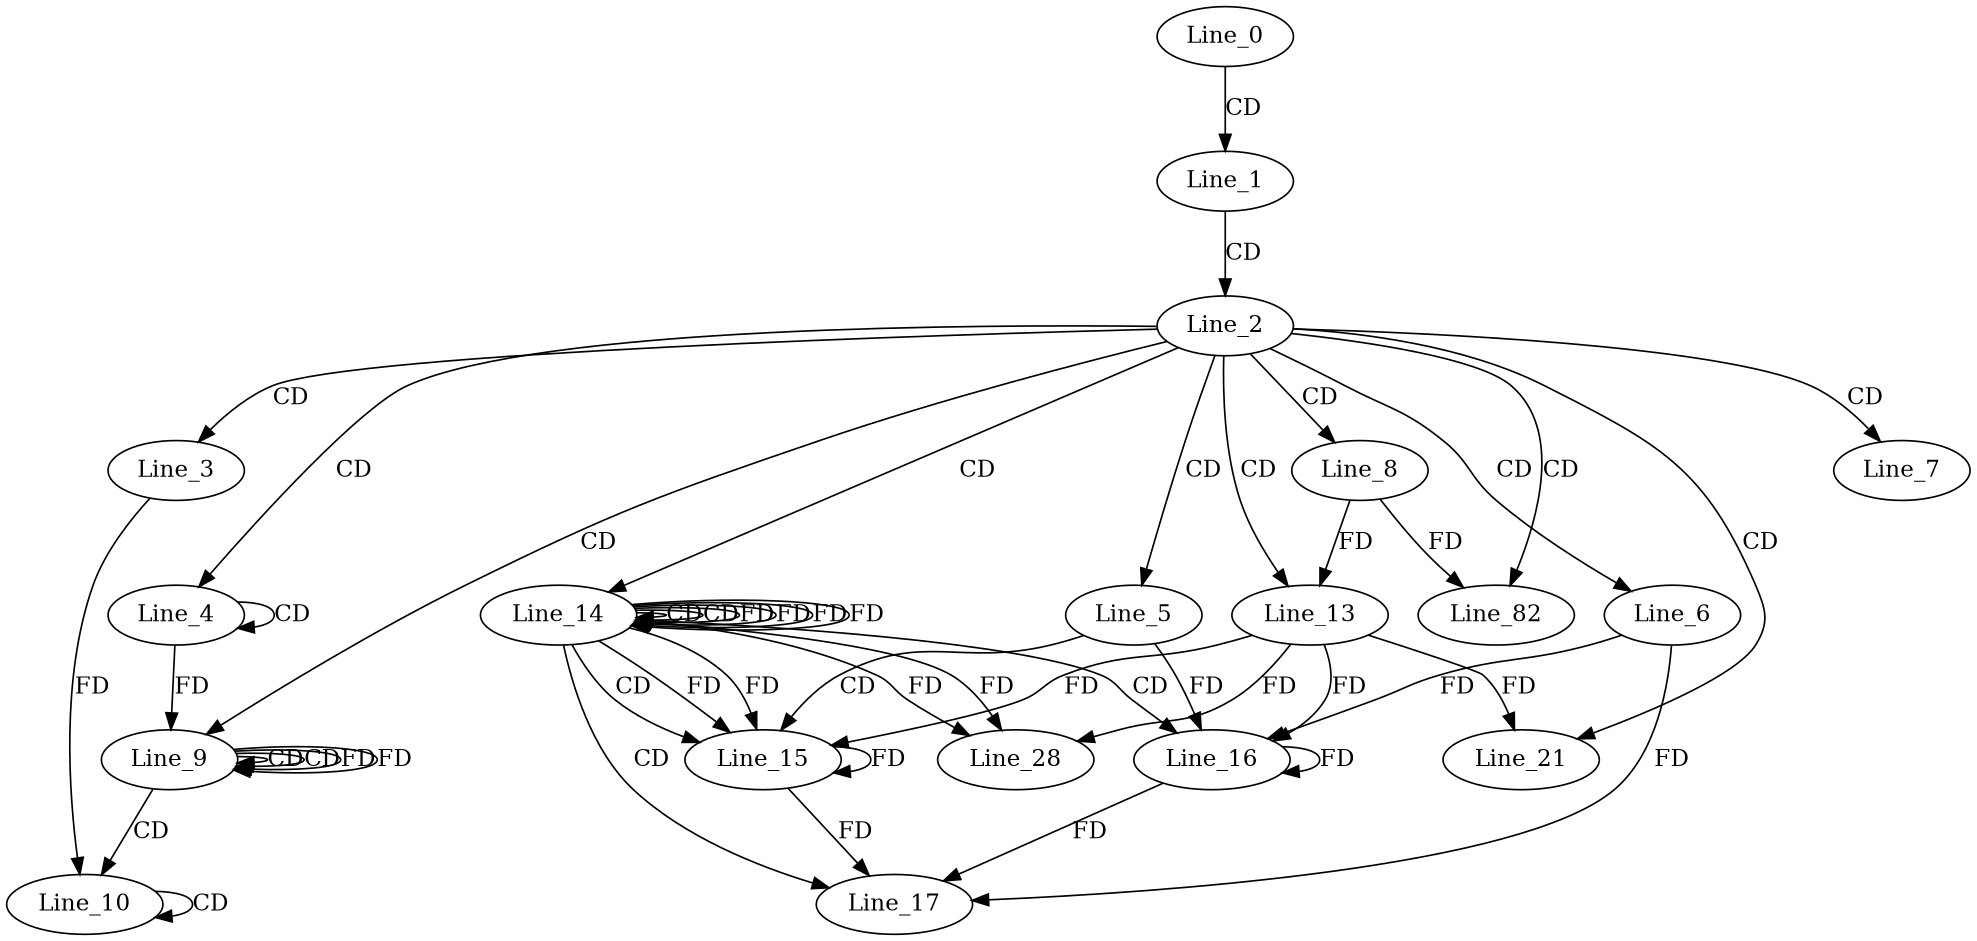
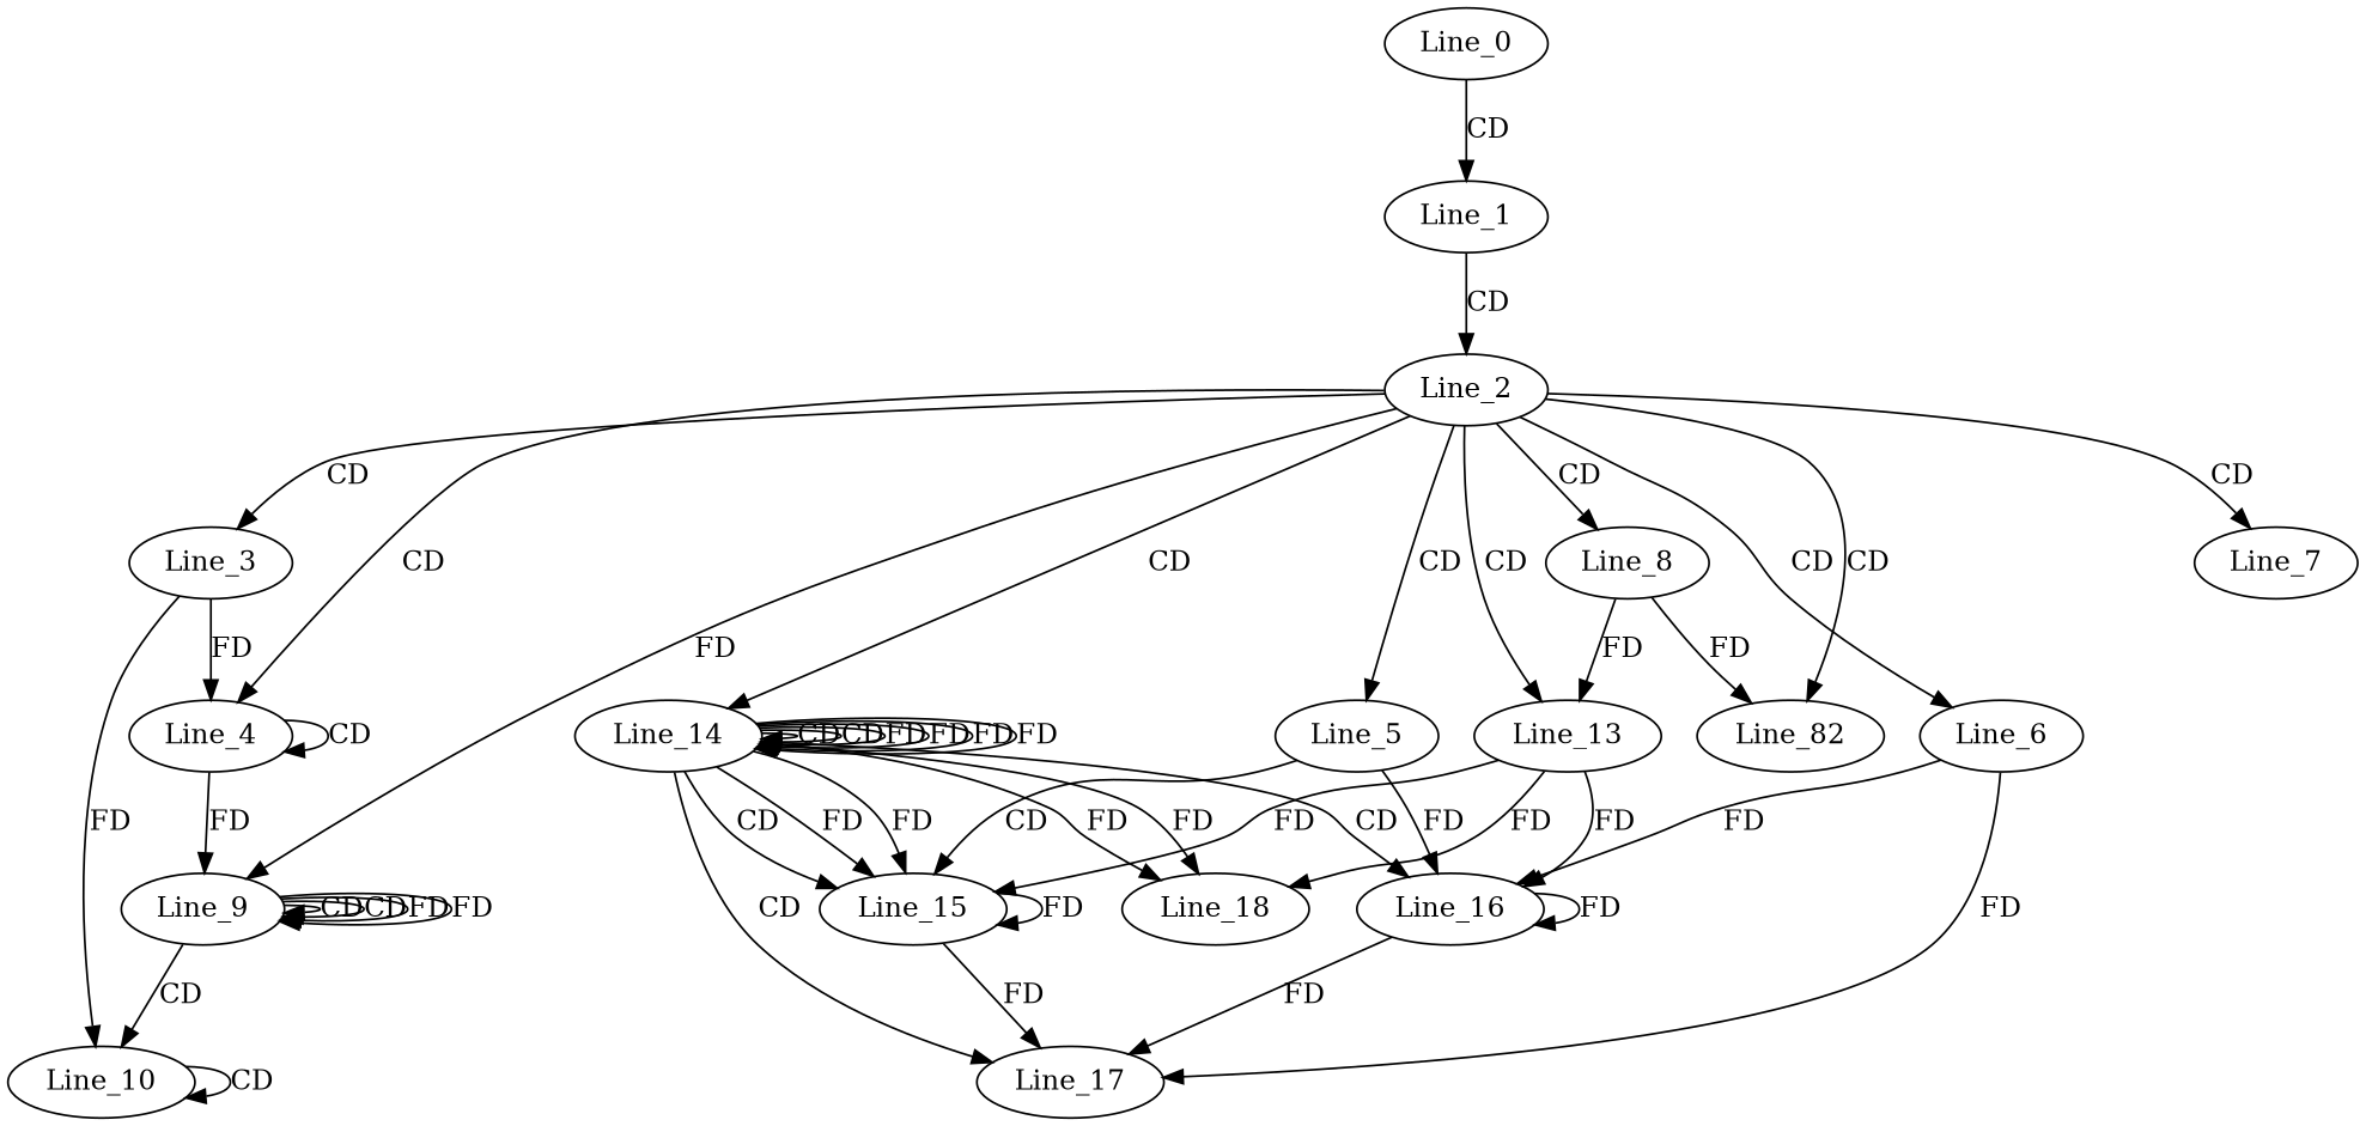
  digraph {
    Line_0
    Line_1
    Line_2
    Line_3
    Line_4
    Line_5
    Line_6
    Line_7
    Line_8
    Line_9
    n11 [label=Line_82]
    Line_13
    Line_14
-   Line_21
    Line_10
    Line_15
    Line_16
    Line_17
-   Line_18 [label=Line_28]
+   Line_18
    Line_0 -> Line_1 [label=CD]
    Line_1 -> Line_2 [label=CD]
    Line_2 -> Line_3 [label=CD]
    Line_2 -> Line_4 [label=CD]
    Line_2 -> Line_5 [label=CD]
    Line_2 -> Line_6 [label=CD]
    Line_2 -> Line_7 [label=CD]
    Line_2 -> Line_8 [label=CD]
-   Line_2 -> Line_9 [label=CD]
+   Line_2 -> Line_9 [label=FD]
    Line_2 -> n11 [label=CD]
    Line_2 -> Line_13 [label=CD]
    Line_2 -> Line_14 [label=CD]
-   Line_2 -> Line_21 [label=CD]
+   Line_3 -> Line_4 [label=FD]
    Line_3 -> Line_10 [label=FD]
    Line_4 -> Line_4 [label=CD]
    Line_4 -> Line_9 [label=FD]
    Line_5 -> Line_15 [label=CD]
    Line_5 -> Line_16 [label=FD]
    Line_6 -> Line_16 [label=FD]
    Line_6 -> Line_17 [label=FD]
    Line_8 -> n11 [label=FD]
    Line_8 -> Line_13 [label=FD]
    Line_9 -> Line_9 [label=CD]
    Line_9 -> Line_9 [label=CD]
    Line_9 -> Line_9 [label=FD]
    Line_9 -> Line_9 [label=FD]
    Line_9 -> Line_10 [label=CD]
-   Line_13 -> Line_21 [label=FD]
    Line_13 -> Line_15 [label=FD]
    Line_13 -> Line_16 [label=FD]
    Line_13 -> Line_18 [label=FD]
    Line_14 -> Line_14 [label=CD]
    Line_14 -> Line_14 [label=CD]
    Line_14 -> Line_14 [label=FD]
    Line_14 -> Line_14 [label=FD]
    Line_14 -> Line_14 [label=FD]
    Line_14 -> Line_14 [label=FD]
    Line_14 -> Line_15 [label=CD]
    Line_14 -> Line_15 [label=FD]
    Line_14 -> Line_15 [label=FD]
    Line_14 -> Line_16 [label=CD]
    Line_14 -> Line_17 [label=CD]
    Line_14 -> Line_18 [label=FD]
    Line_14 -> Line_18 [label=FD]
    Line_10 -> Line_10 [label=CD]
    Line_15 -> Line_15 [label=FD]
    Line_15 -> Line_17 [label=FD]
    Line_16 -> Line_16 [label=FD]
    Line_16 -> Line_17 [label=FD]
  }
